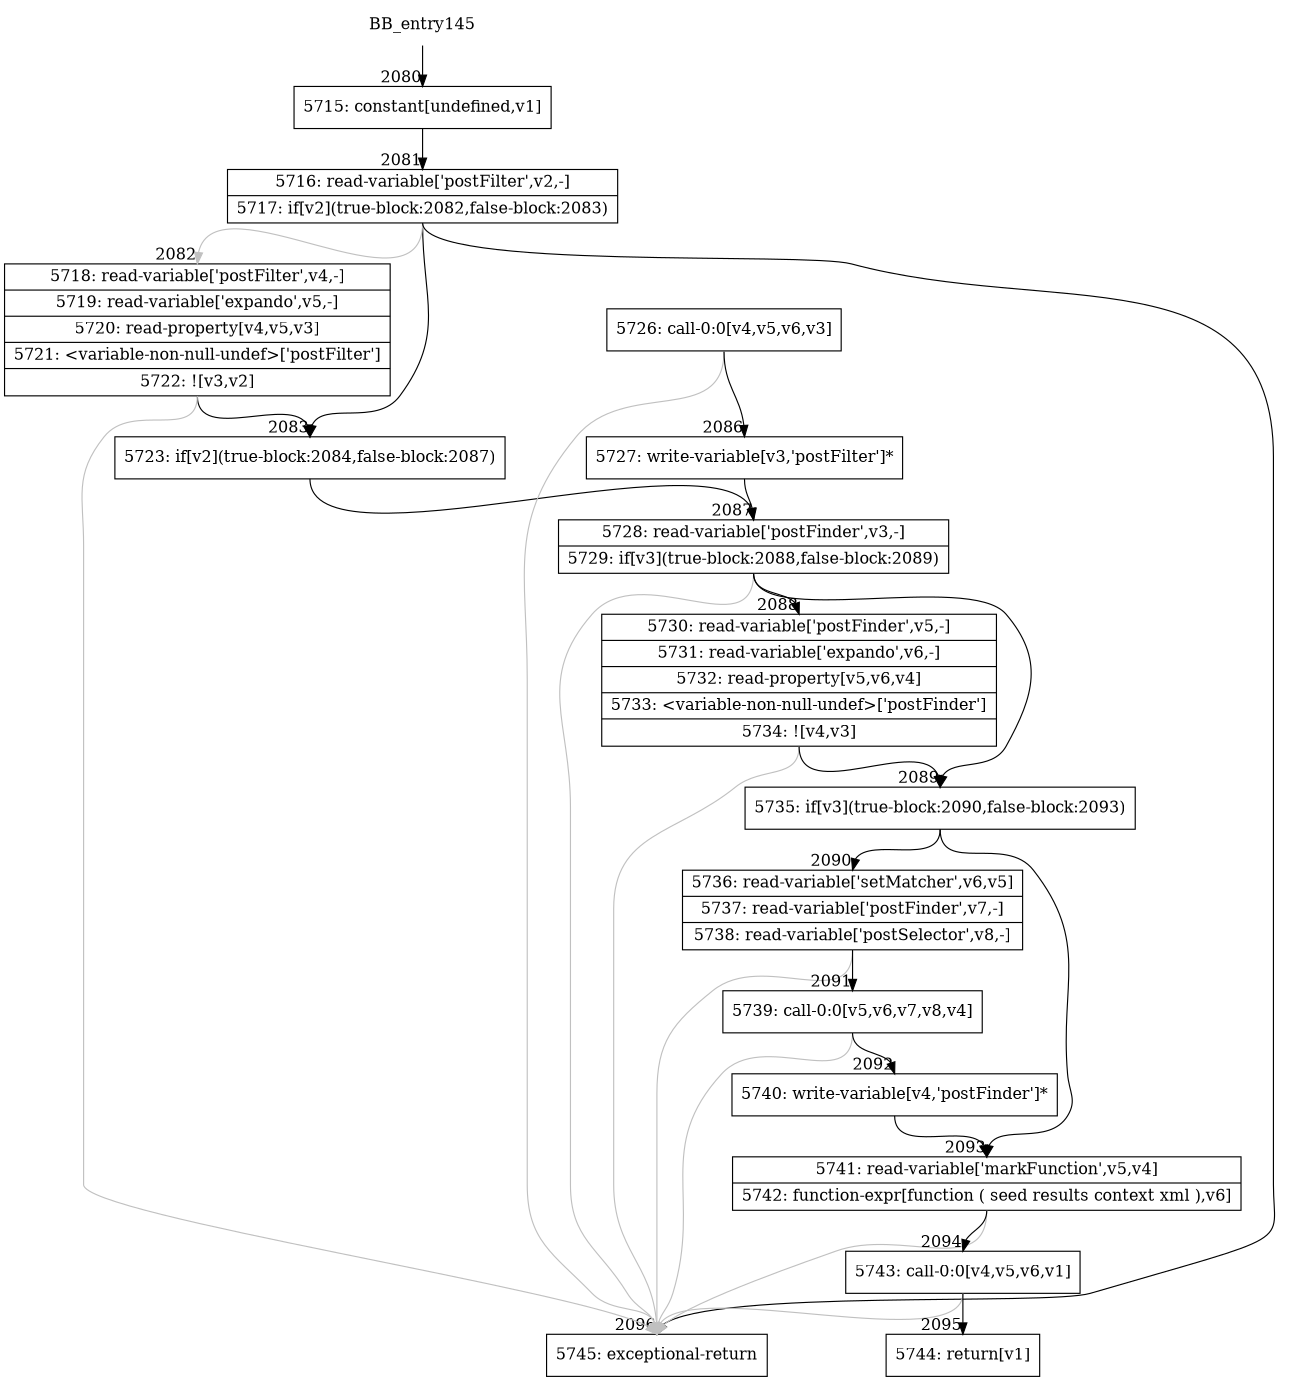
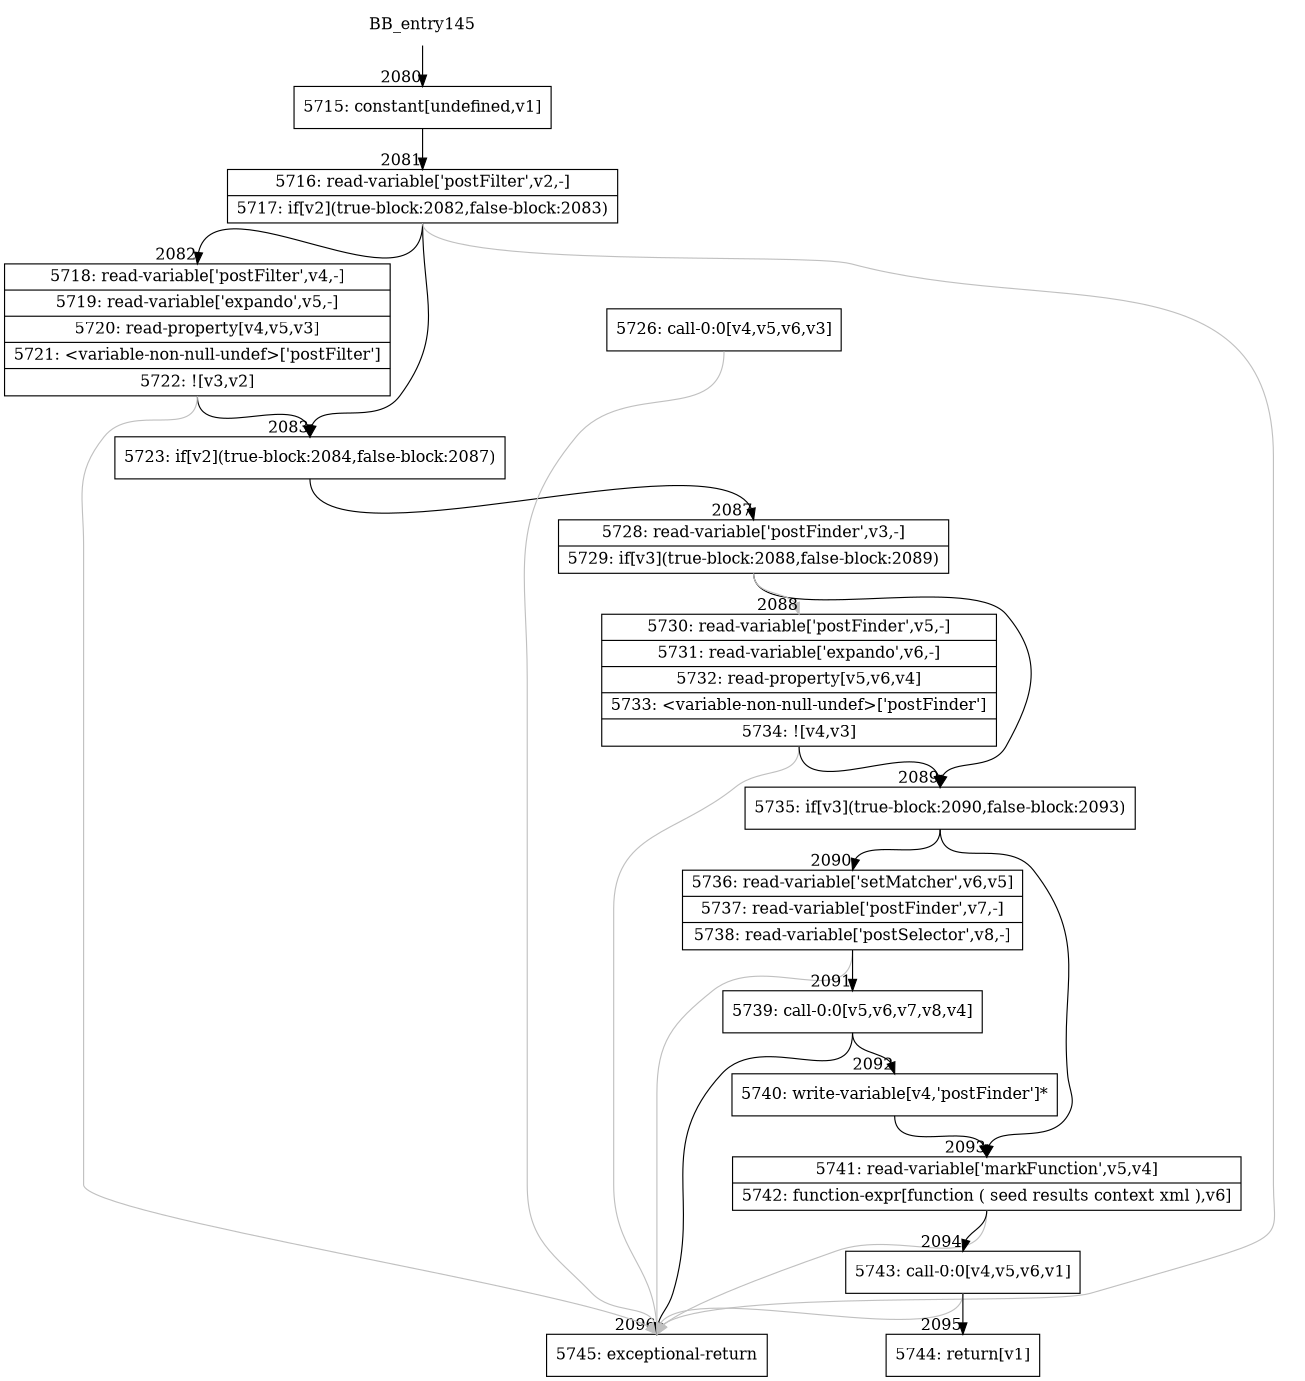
  digraph {
    rankdir=TD
    node [shape=record]
    edge [headport=n tailport=s]
    n1 [label=BB_entry145 shape=none]
    n2 [label="{5715: constant[undefined,v1]}"]
    n3 [label="{5716: read-variable['postFilter',v2,-]|5717: if[v2](true-block:2082,false-block:2083)}"]
    n4 [label="{5723: if[v2](true-block:2084,false-block:2087)}"]
    n5 [label="{5718: read-variable['postFilter',v4,-]|5719: read-variable['expando',v5,-]|5720: read-property[v4,v5,v3]|5721: \<variable-non-null-undef\>['postFilter']|5722: ![v3,v2]}"]
    n6 [label="{5745: exceptional-return}"]
    n7 [label="{5728: read-variable['postFinder',v3,-]|5729: if[v3](true-block:2088,false-block:2089)}"]
    n8 [label="{5735: if[v3](true-block:2090,false-block:2093)}"]
    n9 [label="{5730: read-variable['postFinder',v5,-]|5731: read-variable['expando',v6,-]|5732: read-property[v5,v6,v4]|5733: \<variable-non-null-undef\>['postFinder']|5734: ![v4,v3]}"]
    n10 [label="{5726: call-0:0[v4,v5,v6,v3]}"]
-   n11 [label="{5727: write-variable[v3,'postFilter']*}"]
    n12 [label="{5736: read-variable['setMatcher',v6,v5]|5737: read-variable['postFinder',v7,-]|5738: read-variable['postSelector',v8,-]}"]
    n13 [label="{5741: read-variable['markFunction',v5,v4]|5742: function-expr[function ( seed results context xml ),v6]}"]
    n14 [label="{5739: call-0:0[v5,v6,v7,v8,v4]}"]
    n15 [label="{5743: call-0:0[v4,v5,v6,v1]}"]
    n16 [label="{5740: write-variable[v4,'postFinder']*}"]
    n17 [label="{5744: return[v1]}"]
    n1 -> n2 [headlabel="    2080"]
    n2 -> n3 [headlabel="      2081"]
    n3 -> n4 [headlabel="      2083"]
-   n3 -> n5 [headlabel="      2082" color=gray]
-   n3 -> n6 [color=black headlabel="      2096"]
+   n3 -> n5 [headlabel="      2082"]
+   n3 -> n6 [color=gray headlabel="      2096"]
    n4 -> n7 [headlabel="      2087"]
    n5 -> n4
    n5 -> n6 [color=gray]
-   n7 -> n6 [color=gray]
    n7 -> n8 [headlabel="      2089"]
-   n7 -> n9 [headlabel="      2088"]
+   n7 -> n9 [headlabel="      2088" color=gray]
    n8 -> n12 [headlabel="      2090"]
    n8 -> n13 [headlabel="      2093"]
    n9 -> n6 [color=gray]
    n9 -> n8
    n10 -> n6 [color=gray]
-   n10 -> n11 [headlabel="      2086"]
-   n11 -> n7
    n12 -> n6 [color=gray]
    n12 -> n14 [headlabel="      2091"]
    n13 -> n6 [color=gray]
    n13 -> n15 [headlabel="      2094"]
-   n14 -> n6 [color=gray]
+   n14 -> n6 [color=black]
    n14 -> n16 [headlabel="      2092"]
    n15 -> n6 [color=gray]
    n15 -> n17 [headlabel="      2095"]
    n16 -> n13
  }
